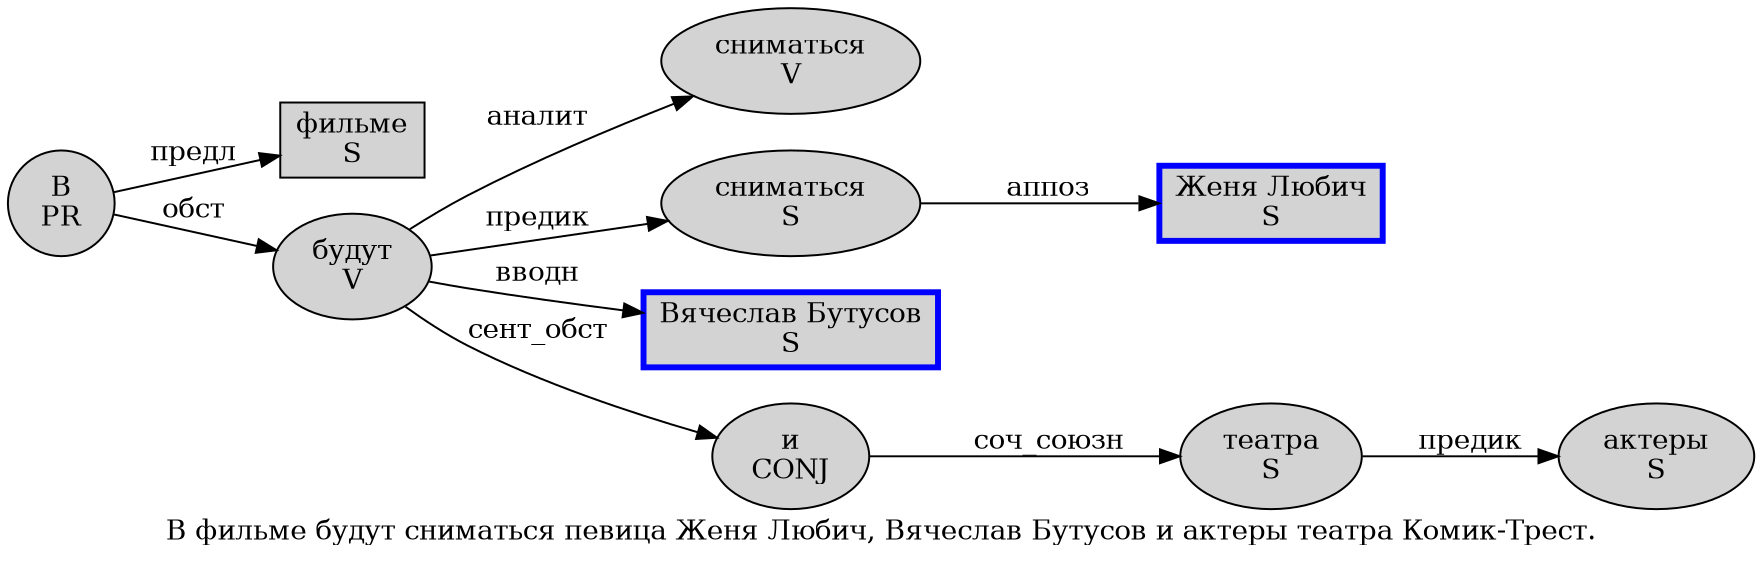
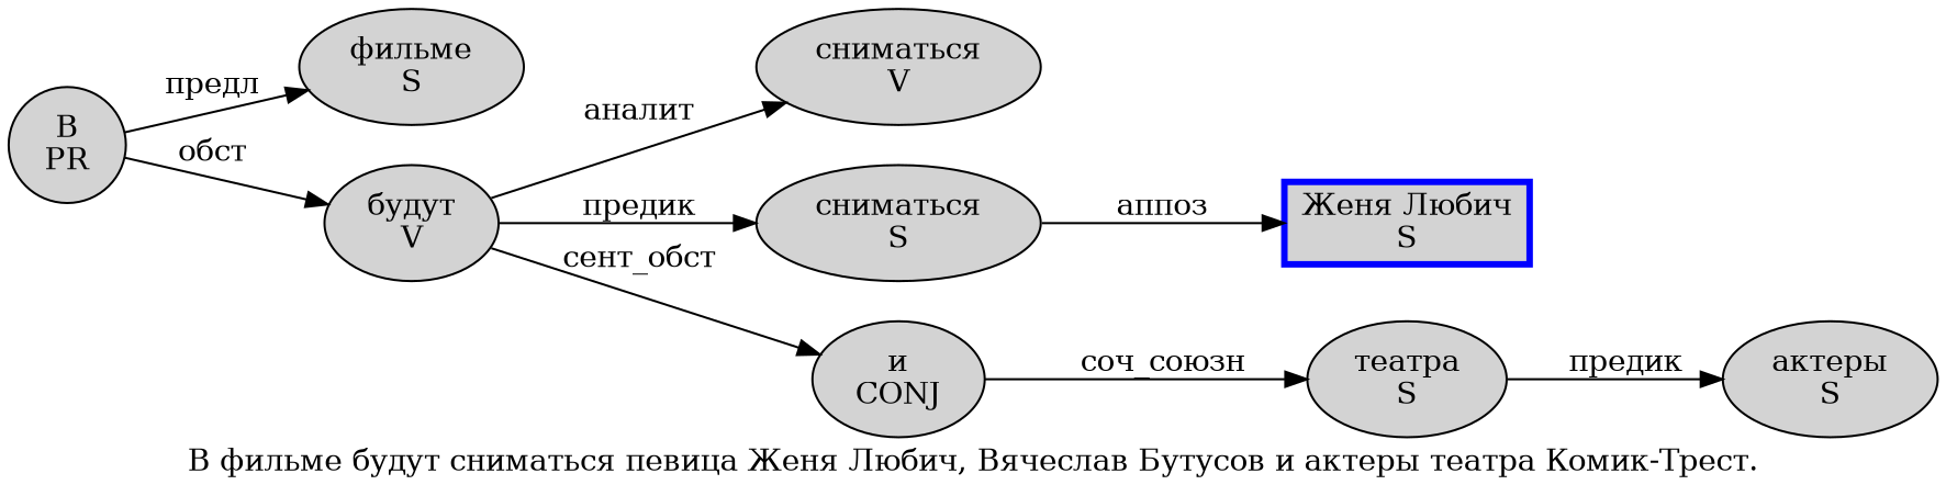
  digraph {
    label="В фильме будут сниматься певица Женя Любич, Вячеслав Бутусов и актеры театра Комик-Трест."
    rankdir=LR
    node [fillcolor=lightgray penwidth=1 shape=ellipse style=filled]
    n1 [label="В\nPR"]
-   n2 [label="фильме\nS" shape=box]
+   n2 [label="фильме\nS"]
    n3 [label="будут\nV"]
    n4 [label="сниматься\nV"]
    n5 [label="сниматься\nS"]
-   n6 [color=blue label="Вячеслав Бутусов\nS" penwidth=3 shape=box]
    n7 [label="и\nCONJ"]
    n8 [color=blue label="Женя Любич\nS" penwidth=3 shape=box]
    n9 [label="театра\nS"]
    n10 [label="актеры\nS"]
    n1 -> n2 [label="предл"]
    n1 -> n3 [label="обст"]
    n3 -> n4 [label="аналит"]
    n3 -> n5 [label="предик"]
-   n3 -> n6 [label="вводн"]
    n3 -> n7 [label="сент_обст"]
    n5 -> n8 [label="аппоз"]
    n7 -> n9 [label="соч_союзн"]
    n9 -> n10 [label="предик"]
  }
